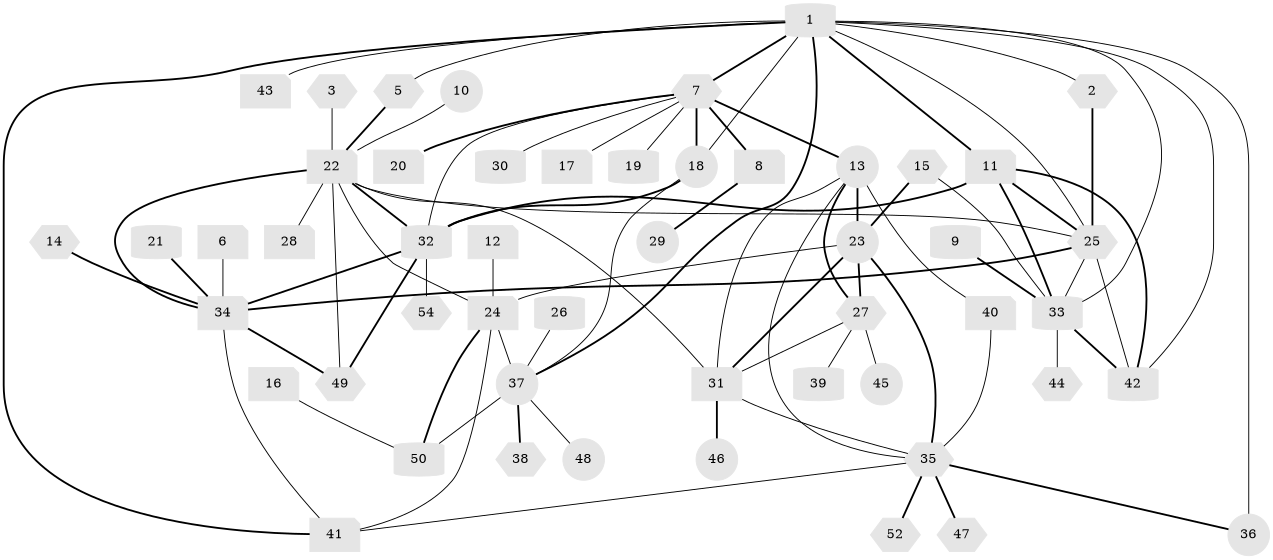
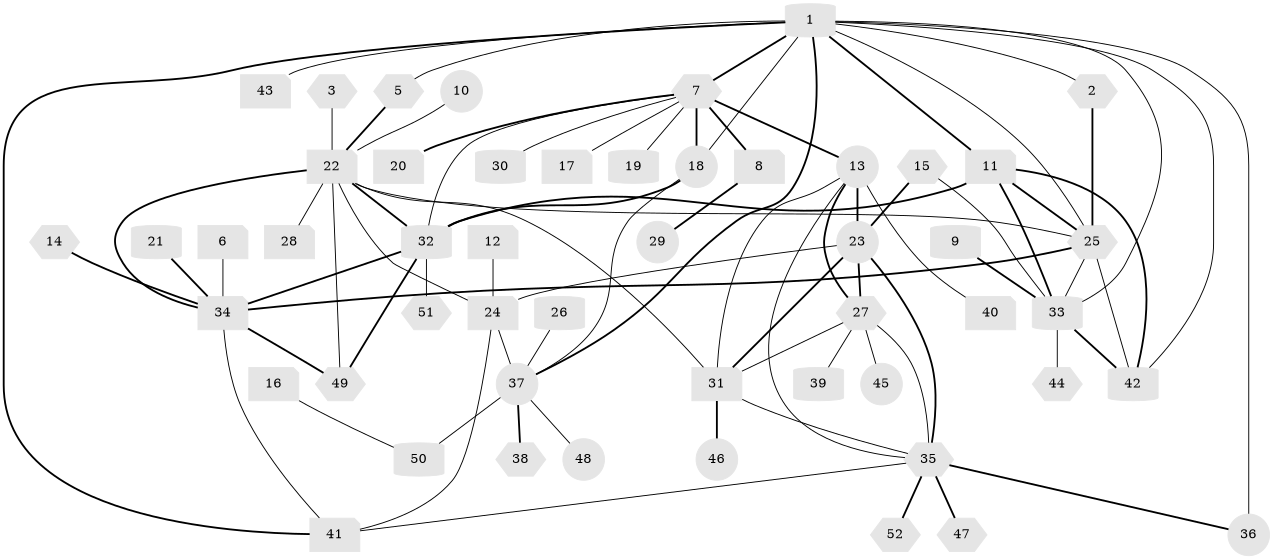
  graph {
    node [color=gray90 shape=hexagon style=filled]
    edge [style=solid weight=1.0]
    1 [shape=cylinder]
    2
    5
    7
    11 [shape=note]
    18 [shape=circle]
    25
    33 [shape=cylinder]
    37 [shape=circle]
    41 [shape=note]
    42 [shape=cylinder]
    43 [shape=note]
    36 [shape=circle]
    22 [shape=note]
    8 [shape=note]
    13 [shape=circle]
    17 [shape=note]
    19 [shape=cylinder]
    20 [shape=note]
    30 [shape=cylinder]
    32 [shape=cylinder]
    34 [shape=note]
    44
    35
    47
    52
    50 [shape=cylinder]
    38
    48 [shape=circle]
    3
    24 [shape=note]
    31 [shape=note]
    28 [shape=note]
    49
    6 [shape=note]
    29 [shape=circle]
    23 [shape=circle]
    27
    40 [shape=note]
-   51 [label=54]
+   51
    9 [shape=cylinder]
    10 [shape=circle]
    12 [shape=note]
    39 [shape=cylinder]
    45 [shape=circle]
    46 [shape=circle]
    14
    15
    16 [shape=note]
    21 [shape=cylinder]
    26 [shape=cylinder]
    1 -- 2
    1 -- 5
    1 -- 7 [style=bold weight=3.0]
    1 -- 11 [style=bold]
    1 -- 18
    1 -- 25
    1 -- 33
    1 -- 37 [style=bold]
    1 -- 41 [style=bold]
    1 -- 42
    1 -- 43
    1 -- 36 [weight=2.0]
    2 -- 25 [style=bold]
    5 -- 22 [style=bold]
    7 -- 18 [style=bold weight=3.0]
    7 -- 8 [style=bold]
    7 -- 13 [style=bold weight=2.0]
    7 -- 17
    7 -- 19
    7 -- 20 [style=bold]
    7 -- 30
    7 -- 32
    11 -- 25 [style=bold]
    11 -- 33 [style=bold]
    11 -- 42 [style=bold]
    11 -- 32 [style=bold]
    18 -- 37
    18 -- 32 [style=bold]
    25 -- 33
    25 -- 42
    25 -- 34 [style=bold]
    33 -- 42 [style=bold]
    33 -- 44
    37 -- 50 [weight=2.0]
    37 -- 38 [style=bold]
    37 -- 48
    22 -- 25
    22 -- 32 [style=bold weight=2.0]
    22 -- 34 [style=bold weight=2.0]
    22 -- 24
    22 -- 31
    22 -- 28
    22 -- 49 [weight=2.0]
    8 -- 29 [style=bold]
    13 -- 35
    13 -- 31
    13 -- 23 [style=bold]
    13 -- 27 [style=bold]
    13 -- 40
    32 -- 34 [style=bold]
    32 -- 49 [style=bold]
    32 -- 51
    34 -- 41
    34 -- 49 [style=bold]
    35 -- 41
    35 -- 36 [style=bold]
    35 -- 47 [style=bold]
    35 -- 52 [style=bold]
    3 -- 22
    24 -- 37 [weight=4.0]
    24 -- 41
-   24 -- 50 [style=bold weight=2.0]
    31 -- 35
    31 -- 46 [style=bold]
    6 -- 34
    23 -- 35 [style=bold]
    23 -- 24
    23 -- 31 [style=bold]
    23 -- 27 [style=bold]
-   40 -- 35
+   27 -- 35
    27 -- 31
    27 -- 39
    27 -- 45
    9 -- 33 [style=bold]
    10 -- 22
    12 -- 24
    14 -- 34 [style=bold]
    15 -- 33
    15 -- 23 [style=bold]
    16 -- 50
    21 -- 34 [style=bold]
    26 -- 37
  }
